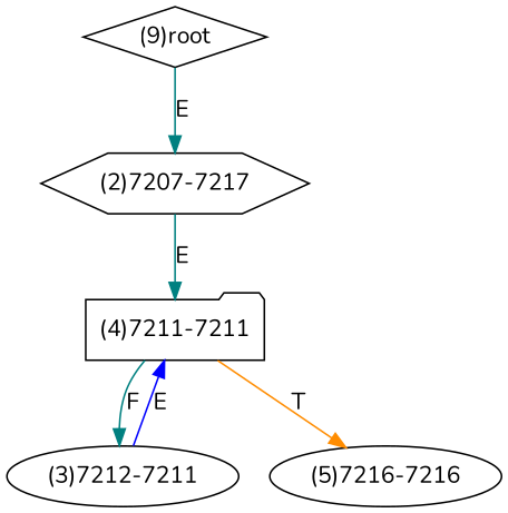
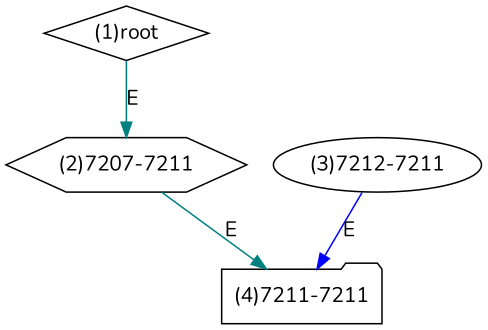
  digraph {
    fontname=Nunito
    node [fontname=Nunito shape=ellipse]
    edge [color=teal fontname=Nunito]
-   n1 [label="(9)root" shape=diamond]
-   n2 [label="(2)7207-7217" shape=hexagon]
+   n1 [label="(1)root" shape=diamond]
+   n2 [label="(2)7207-7211" shape=hexagon]
    n3 [label="(4)7211-7211" shape=folder]
    n4 [label="(3)7212-7211"]
-   n5 [label="(5)7216-7216"]
    n1 -> n2 [label=E]
    n2 -> n3 [label=E]
-   n3 -> n4 [label=F]
-   n3 -> n5 [color=darkorange label=T]
    n4 -> n3 [color=blue label=E]
  }
